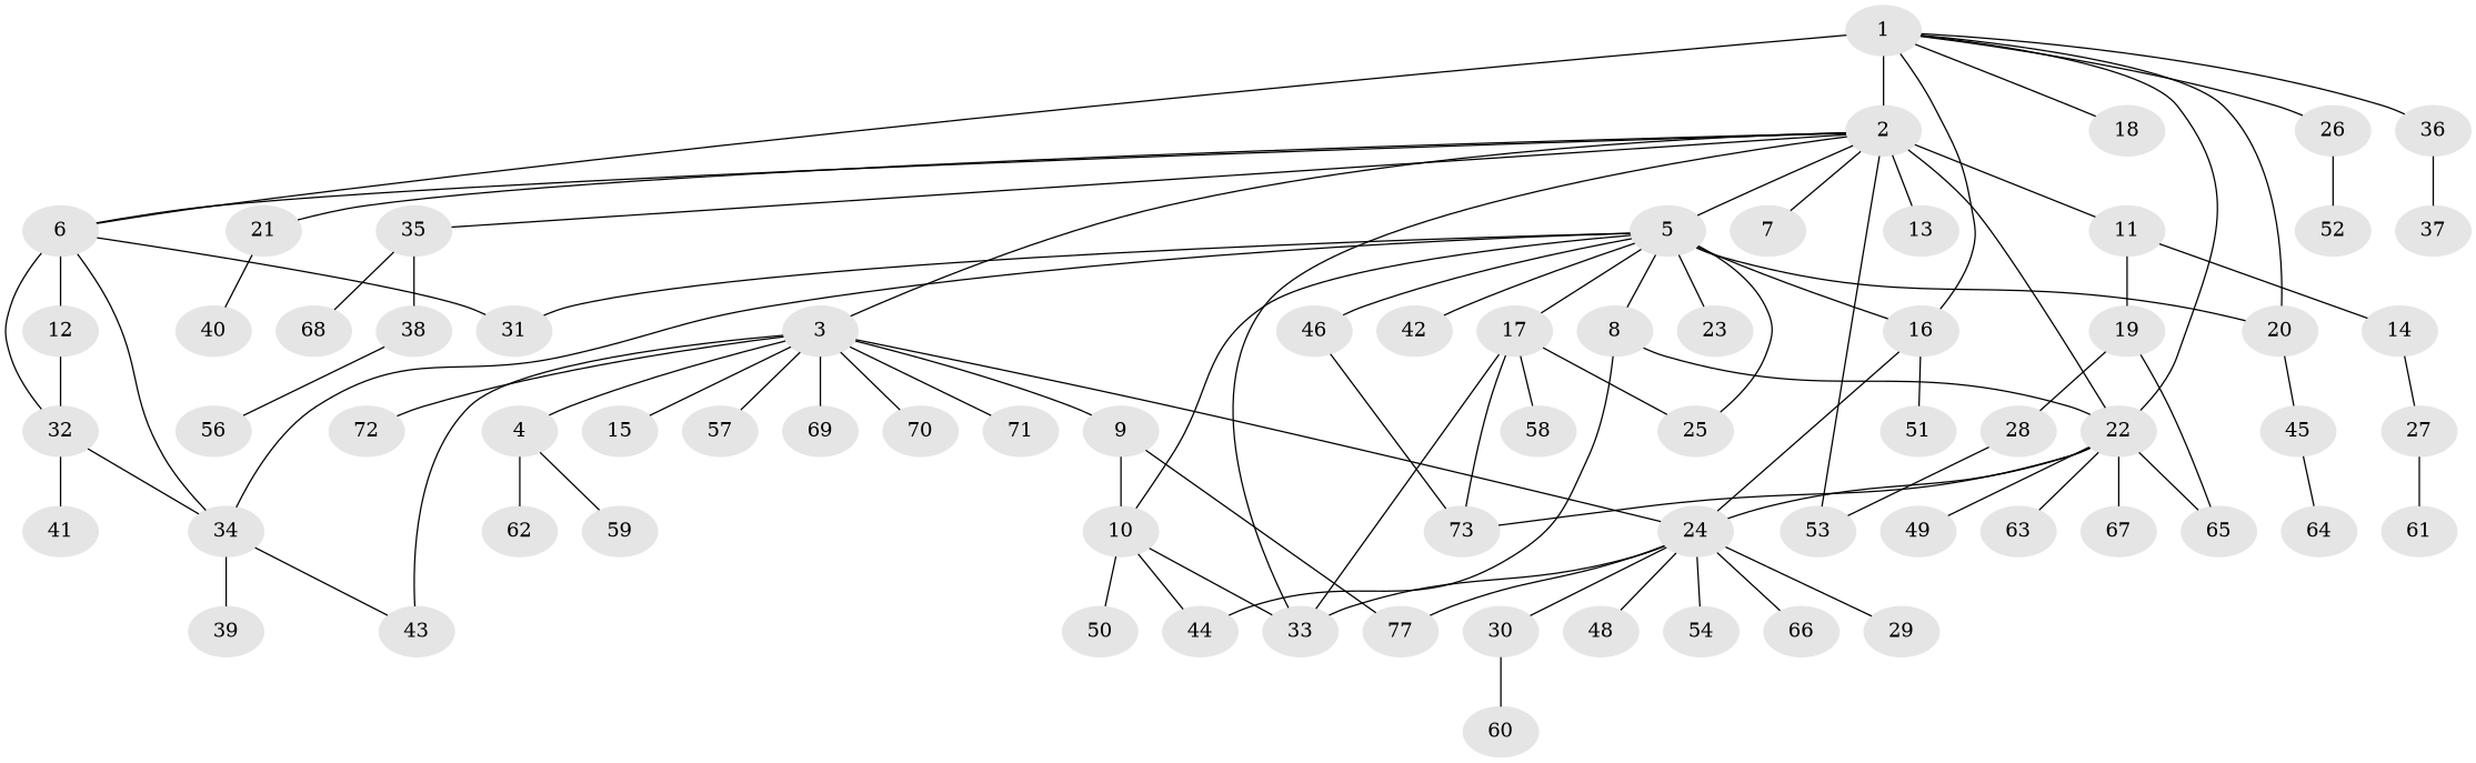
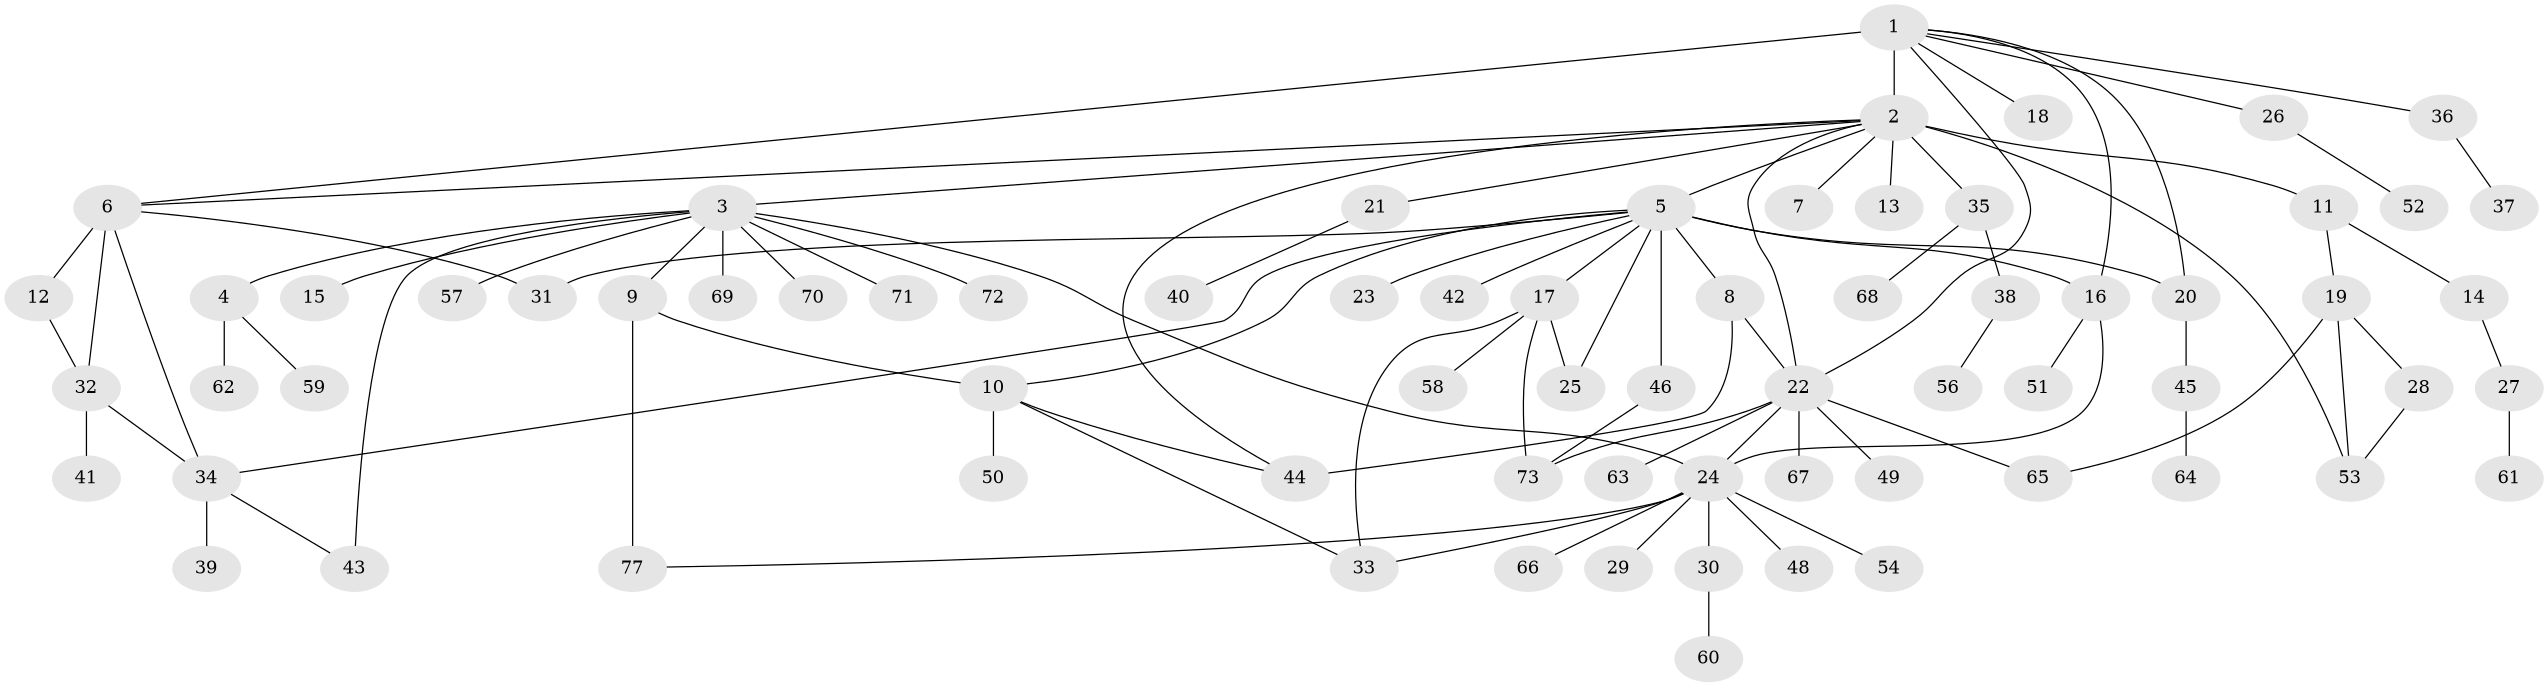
  graph {
    node [color=gray90 style=filled]
    edge [weight=1.0]
    1
    2
    6
    16
    18
    20
    22
    26
    36
    3
    5
    7
    11
    13
    21
    35
    44
    53
    31
    34
    12
    32
    24
    51
    45
    73
    65
    49
    63
    67
    52
    37
    4
    9
    15
    43
    57
    69
    70
    71
    72
    8
    10
    17
    23
    25
    42
    46
    14
    19
    40
    38
    68
    59
    62
    n56 [label=77]
    33
    29
    30
    48
    54
    66
    50
    58
    39
    41
    27
    28
    61
    64
    60
    56
    1 -- 2 [weight=17.0]
    1 -- 6
    1 -- 16
    1 -- 18
    1 -- 20
    1 -- 22
    1 -- 26
    1 -- 36
    2 -- 6
    2 -- 22
    2 -- 3
    2 -- 5
    2 -- 7
    2 -- 11
    2 -- 13
    2 -- 21
    2 -- 35
-   2 -- 33
+   2 -- 44
    2 -- 53
    6 -- 31
    6 -- 34
    6 -- 12 [weight=4.0]
    6 -- 32
    16 -- 24
    16 -- 51
    20 -- 45
    22 -- 24
    22 -- 73
    22 -- 65
    22 -- 49
    22 -- 63
    22 -- 67
    26 -- 52
    36 -- 37
    3 -- 24
    3 -- 4
    3 -- 9
    3 -- 15
    3 -- 43
    3 -- 57
    3 -- 69
    3 -- 70
    3 -- 71
    3 -- 72
    5 -- 16 [weight=6.0]
    5 -- 20
    5 -- 31
    5 -- 34
    5 -- 8
    5 -- 10
    5 -- 17
    5 -- 23
    5 -- 25
    5 -- 42
    5 -- 46
    11 -- 14
    11 -- 19
    21 -- 40
    35 -- 38
    35 -- 68
    34 -- 43
    34 -- 39
    12 -- 32
    32 -- 34
    32 -- 41 [weight=2.0]
    24 -- n56
    24 -- 33
    24 -- 29
    24 -- 30
    24 -- 48
    24 -- 54
    24 -- 66
    45 -- 64
    4 -- 59
    4 -- 62
    9 -- 10
    9 -- n56 [weight=3.0]
    8 -- 22
    8 -- 44 [weight=3.0]
    10 -- 44
    10 -- 33
    10 -- 50
    17 -- 73
    17 -- 25
    17 -- 33
    17 -- 58
    46 -- 73
    14 -- 27
+   19 -- 53
    19 -- 65
    19 -- 28
    38 -- 56
    30 -- 60
    27 -- 61 [weight=2.0]
    28 -- 53
  }
